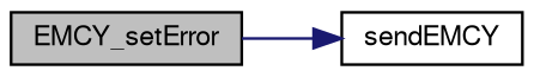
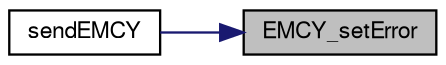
  digraph {
    rankdir=LR
    node [color=black fontname=FreeSans fontsize=10 shape=record style=filled]
    n1 [fillcolor=grey75 fontcolor=black height=0.2 label=EMCY_setError width=0.4]
    n2 [fillcolor=white height=0.2 label=sendEMCY width=0.4]
-   n1 -> n2 [color=midnightblue fontname=FreeSans fontsize=10 labelfontname=FreeSans labelfontsize=10 style=solid]
+   n2 -> n1 [color=midnightblue fontname=FreeSans fontsize=10 labelfontname=FreeSans labelfontsize=10 style=solid]
  }
